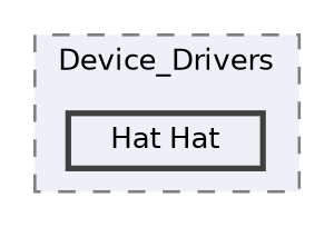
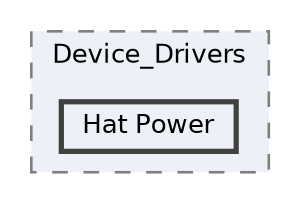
  digraph {
    compound=true
-   n1 [color=grey25 fillcolor="#edf0f7" fontname=Helvetica fontsize=10 height=0.2 label="Hat Hat" shape=box style="filled,bold" width=0.4]
+   n1 [color=grey25 fillcolor="#edf0f7" fontname=Helvetica fontsize=10 height=0.2 label="Hat Power" shape=box style="filled,bold" width=0.4]
    subgraph cluster_1 {
      bgcolor="#edf0f7"
      fontname=Helvetica
      fontsize=10
      label=Device_Drivers
      pencolor=grey50
      style="filled,dashed"
      n1
    }
  }
